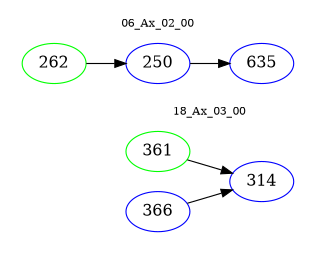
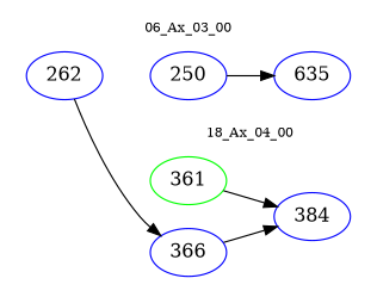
  digraph {
    rankdir=LR
    node [color=blue]
    edge [color=black]
-   n1 [color=green label=262]
+   n1 [label=262]
    n2 [label=250]
    n3 [label=635]
    n4 [color=green label=361]
    n5 [label=366]
-   n6 [label=314]
+   n6 [label=384]
    subgraph cluster_1 {
      color=white
      fontsize=10
-     label="06_Ax_02_00"
+     label="06_Ax_03_00"
      n1
      n2
      n3
    }
    subgraph cluster_2 {
      color=white
      fontsize=10
-     label="18_Ax_03_00"
+     label="18_Ax_04_00"
      n4
      n5
      n6
    }
-   n1 -> n2
+   n1 -> n5
    n2 -> n3
    n4 -> n6
    n5 -> n6
  }
